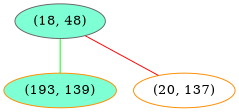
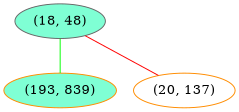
  graph {
    node [color=darkorange fillcolor=aquamarine style=filled]
-   "(193, 139)"
+   "(193, 139)" [label="(193, 839)"]
    "(18, 48)" [color=gray40]
    "(20, 137)" [fillcolor=white]
    "(18, 48)" -- "(193, 139)" [color=green weight=2]
    "(18, 48)" -- "(20, 137)" [color=red weight=1]
  }
